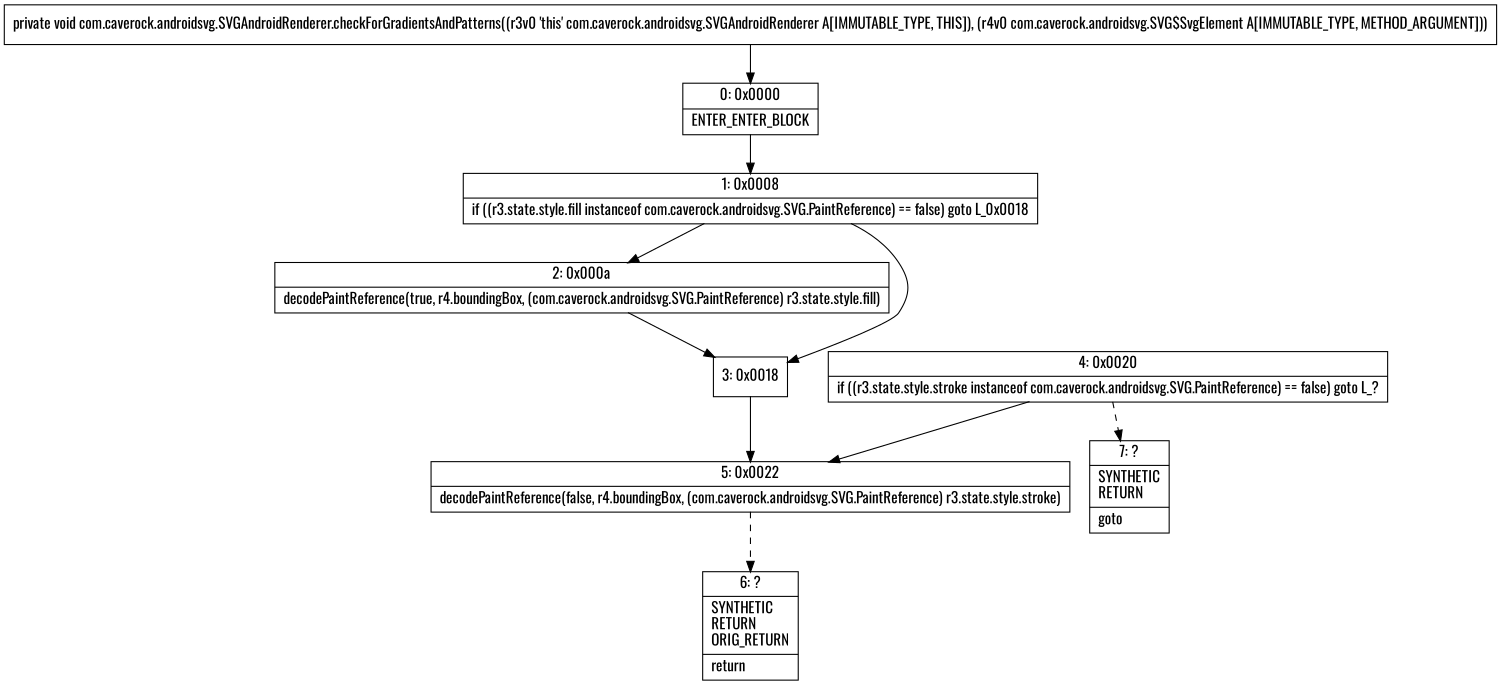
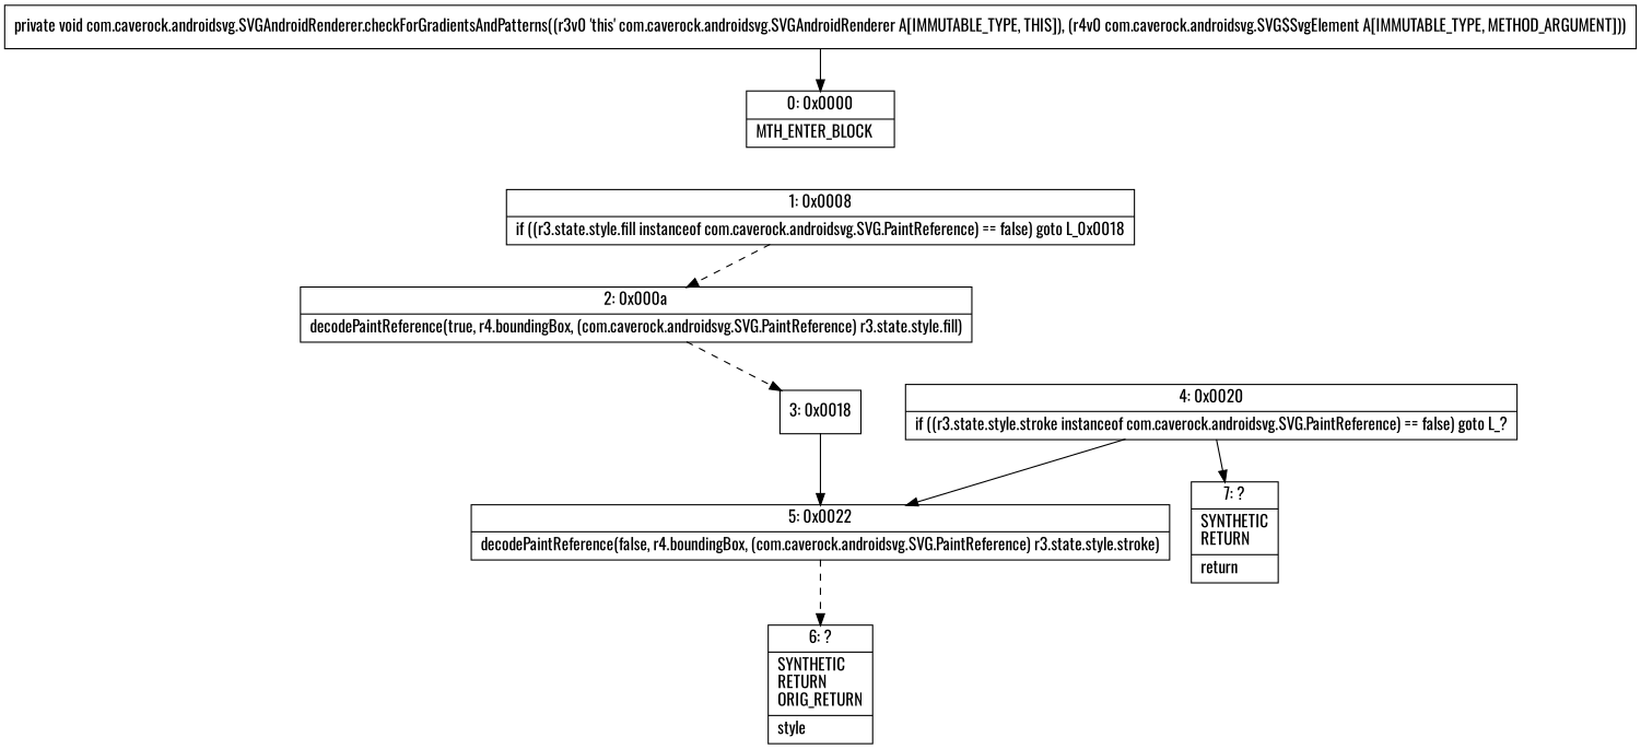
  digraph {
    fontname=Oswald
    node [fontname=Oswald shape=record]
    edge [fontname=Oswald]
-   n1 [label="{0\:\ 0x0000|ENTER_ENTER_BLOCK\l}"]
+   n1 [label="{0\:\ 0x0000|MTH_ENTER_BLOCK\l}"]
    n2 [label="{1\:\ 0x0008|if ((r3.state.style.fill instanceof com.caverock.androidsvg.SVG.PaintReference) == false) goto L_0x0018\l}"]
    n3 [label="{2\:\ 0x000a|decodePaintReference(true, r4.boundingBox, (com.caverock.androidsvg.SVG.PaintReference) r3.state.style.fill)\l}"]
    n4 [label="{3\:\ 0x0018}"]
    n5 [label="{5\:\ 0x0022|decodePaintReference(false, r4.boundingBox, (com.caverock.androidsvg.SVG.PaintReference) r3.state.style.stroke)\l}"]
    n6 [label="{4\:\ 0x0020|if ((r3.state.style.stroke instanceof com.caverock.androidsvg.SVG.PaintReference) == false) goto L_?\l}"]
-   n7 [label="{7\:\ ?|SYNTHETIC\lRETURN\l|goto\l}"]
-   n8 [label="{6\:\ ?|SYNTHETIC\lRETURN\lORIG_RETURN\l|return\l}"]
+   n7 [label="{7\:\ ?|SYNTHETIC\lRETURN\l|return\l}"]
+   n8 [label="{6\:\ ?|SYNTHETIC\lRETURN\lORIG_RETURN\l|style\l}"]
    n9 [label="{private void com.caverock.androidsvg.SVGAndroidRenderer.checkForGradientsAndPatterns((r3v0 'this' com.caverock.androidsvg.SVGAndroidRenderer A[IMMUTABLE_TYPE, THIS]), (r4v0 com.caverock.androidsvg.SVG$SvgElement A[IMMUTABLE_TYPE, METHOD_ARGUMENT])) }"]
-   n1 -> n2
-   n2 -> n3 [style=solid]
-   n2 -> n4
-   n3 -> n4
+   n2 -> n3 [style=dashed]
+   n3 -> n4 [style=dashed]
    n4 -> n5
    n5 -> n8 [style=dashed]
    n6 -> n5 [style=solid]
-   n6 -> n7 [style=dashed]
+   n6 -> n7
    n9 -> n1
  }
